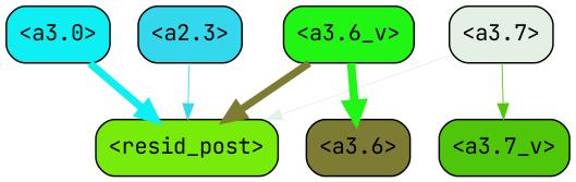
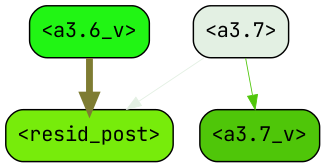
  strict digraph {
    fontname="JetBrains Mono"
    splines=true
    node [color=black fontname="JetBrains Mono" shape=box style="filled, rounded"]
    edge [fontname="JetBrains Mono" penwidth=0.6]
    "<a3.7>" [fillcolor="#e3f0e3"]
    "<resid_post>" [fillcolor="#77ec0b"]
    "<a3.7_v>" [fillcolor="#4fc609"]
-   "<a3.6>" [fillcolor="#7e7c32"]
-   "<a3.0>" [fillcolor="#0eeff3"]
-   "<a2.3>" [fillcolor="#34d8ed"]
    "<a3.6_v>" [fillcolor="#21f514"]
    "<a3.7>" -> "<resid_post>" [color="#e3f0e3"]
    "<a3.7>" -> "<a3.7_v>" [color="#4fc609"]
-   "<a3.0>" -> "<resid_post>" [color="#0eeff3" penwidth=4.898576855659485]
-   "<a2.3>" -> "<resid_post>" [color="#34d8ed"]
    "<a3.6_v>" -> "<resid_post>" [color="#7e7c32" penwidth=4.7534414529800415]
-   "<a3.6_v>" -> "<a3.6>" [color="#21f514" penwidth=5.297133803367615]
  }
